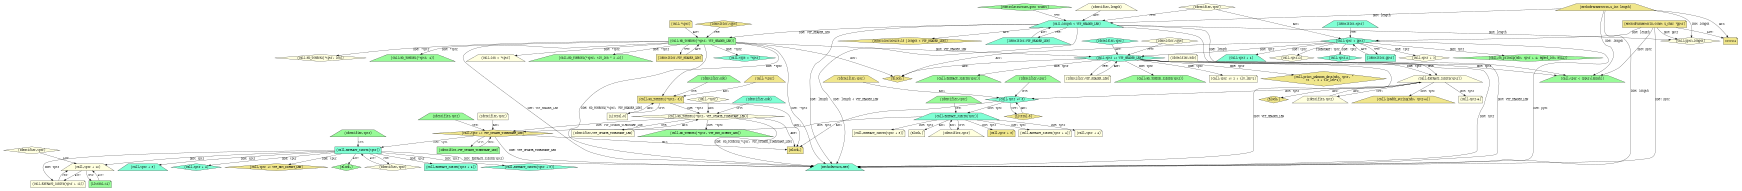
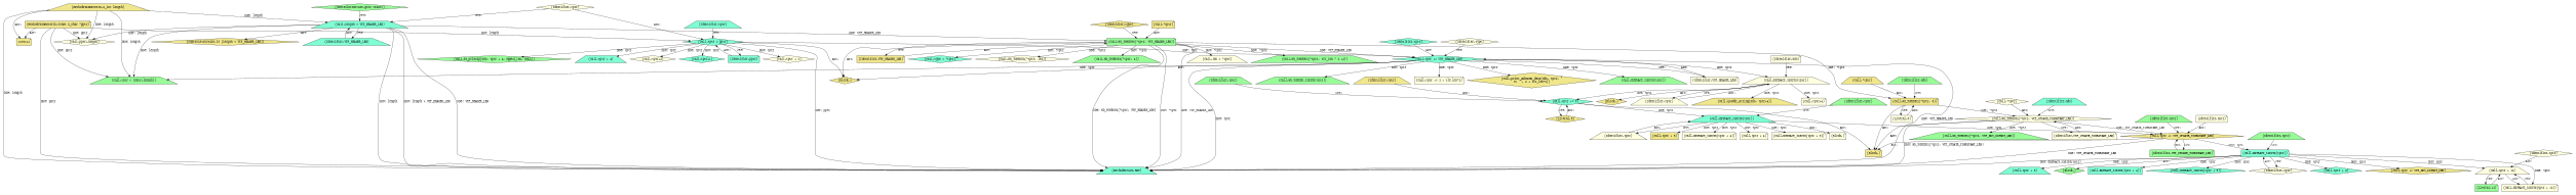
  digraph {
    fontname="Courier Prime"
    node [fillcolor=lightyellow fontname="Courier Prime" shape=trapezium style=filled]
    edge [fontname="Courier Prime"]
    n1 [label="(Call,tptr + 12)"]
    n2 [fillcolor=palegreen label="(Literal,12)" shape=note]
    n3 [label="(Call,EXTRACT_32BITS(tptr + 12))" shape=note]
    n4 [fillcolor=aquamarine label="(Call,EXTRACT_32BITS(tptr))" shape=note]
    n5 [fillcolor=aquamarine label="(Call,tptr + 8)"]
    n6 [fillcolor=palegreen label="(Block,)" shape=diamond]
    n7 [fillcolor=aquamarine label="(Call,EXTRACT_32BITS(tptr + 4))" shape=note]
    n8 [fillcolor=aquamarine label="(Call,EXTRACT_32BITS(tptr + 8))" shape=diamond]
    n9 [label="(Identifier,tptr)" shape=diamond]
    n10 [fillcolor=aquamarine label="(MethodReturn,RET)"]
    n11 [fillcolor=aquamarine label="(Call,tptr + 4)" shape=diamond]
    n12 [fillcolor=khaki label="(Call,tptr += VTP_MD5_DIGEST_LEN)" shape=diamond]
    n13 [fillcolor=khaki label="(Call,tptr += VTP_UPDATE_TIMESTAMP_LEN)" shape=diamond]
    n14 [fillcolor=khaki label="(Block,)" shape=note]
    n15 [fillcolor=palegreen label="(Identifier,VTP_UPDATE_TIMESTAMP_LEN)" shape=note]
    n16 [label="(Call,ND_TCHECK2(*tptr, VTP_UPDATE_TIMESTAMP_LEN))" shape=diamond]
    n17 [label="(Identifier,VTP_UPDATE_TIMESTAMP_LEN)" shape=note]
    n18 [fillcolor=palegreen label="(Call,ND_TCHECK2(*tptr, VTP_MD5_DIGEST_LEN))"]
    n19 [fillcolor=khaki label="(Call,ND_TCHECK2(*tptr, 8))" shape=note]
    n20 [label="(Literal,8)" shape=note]
    n21 [fillcolor=palegreen label="(Call,ND_TCHECK0(*tptr, VTP_HEADER_LEN))" shape=note]
    n22 [fillcolor=aquamarine label="(Call,tptr += VTP_HEADER_LEN)" shape=diamond]
    n23 [label="(Call,len = *tptr)"]
    n24 [fillcolor=palegreen label="(Call,ND_TCHECK2(*tptr, tlv_len * 2 +2))"]
    n25 [fillcolor=khaki label="(Block,)" shape=diamond]
    n26 [fillcolor=khaki label="(Identifier,VTP_HEADER_LEN)" shape=note]
    n27 [fillcolor=aquamarine label="(Call,type = *tptr)" shape=diamond]
    n28 [label="(Call,ND_TCHECK2(*tptr, len))" shape=diamond]
    n29 [fillcolor=palegreen label="(Call,ND_TCHECK2(*tptr, 4))"]
    n30 [fillcolor=palegreen label="(Call,tptr < (pptr+length))"]
    n31 [label="(Call,EXTRACT_32BITS(tptr))"]
    n32 [fillcolor=palegreen label="(Call,ND_TCHECK_32BITS(tptr))"]
    n33 [label="(Call,tptr += 2 + tlv_len*2)" shape=note]
    n34 [fillcolor=khaki label="(Call,print_unknown_data(ndo, tptr, \"\n\t\t  \", 2 + tlv_len*2))" shape=diamond]
    n35 [fillcolor=palegreen label="(Call,EXTRACT_32BITS(tptr))"]
    n36 [label="(Identifier,VTP_HEADER_LEN)" shape=note]
    n37 [fillcolor=aquamarine label="(Call,length < VTP_HEADER_LEN)"]
    n38 [fillcolor=khaki label="(ControlStructure,if (length < VTP_HEADER_LEN))" shape=diamond]
    n39 [fillcolor=aquamarine label="(Identifier,VTP_HEADER_LEN)"]
    n40 [label="(Call,pptr+length)" shape=diamond]
    n41 [fillcolor=khaki label="(MethodParameterIn,u_int length)"]
    1000112 [fillcolor=khaki shape=note]
    n43 [fillcolor=aquamarine label="(Call,EXTRACT_32BITS(tptr))"]
    n44 [fillcolor=khaki label="(Call,tptr + 8)" shape=note]
    n45 [label="(Call,EXTRACT_32BITS(tptr + 4))" shape=note]
    n46 [label="(Call,tptr + 4)" shape=note]
    n47 [label="(Call,EXTRACT_32BITS(tptr + 8))" shape=note]
    n48 [label="(Block,)" shape=note]
    n49 [label="(Identifier,tptr)"]
    n50 [fillcolor=aquamarine label="(Call,tptr += 8)" shape=diamond]
    n51 [fillcolor=khaki label="(Literal,8)" shape=diamond]
    n52 [fillcolor=khaki label="(Block,)" shape=diamond]
    n53 [fillcolor=khaki label="(Call,ipaddr_string(ndo, tptr+4))"]
    n54 [label="(Call,tptr+4)" shape=note]
    n55 [label="(Identifier,tptr)"]
    n56 [fillcolor=aquamarine label="(Call,tptr = pptr)" shape=diamond]
    n57 [fillcolor=palegreen label="(Call,fn_printzp(ndo, tptr + 4, mgmtd_len, NULL))" shape=diamond]
    n58 [fillcolor=aquamarine label="(Call,tptr + 4)"]
    n59 [label="(Call,tptr+2)" shape=diamond]
    n60 [fillcolor=aquamarine label="(Call,tptr+1)" shape=diamond]
    n61 [fillcolor=aquamarine label="(Identifier,pptr)" shape=note]
    n62 [label="(Call,tptr + 3)" shape=diamond]
    n63 [fillcolor=khaki label="(MethodParameterIn,const u_char *pptr)" shape=note]
    n64 [fillcolor=khaki label="(Identifier,type)" shape=diamond]
    n65 [fillcolor=khaki label="(Identifier,tptr)"]
    n66 [label="(Identifier,tptr)" shape=diamond]
    n67 [fillcolor=aquamarine label="(Identifier,tptr)" shape=diamond]
-   n68 [label="(Identifier,length)"]
    n69 [label="(Identifier,ndo)" shape=note]
    n70 [label="(Call,*tptr)" shape=diamond]
    n71 [fillcolor=palegreen label="(Identifier,tptr)"]
    n72 [fillcolor=palegreen label="(Identifier,tptr)"]
    n73 [label="(Identifier,tptr)" shape=note]
    n74 [fillcolor=palegreen label="(Identifier,tptr)"]
    n75 [fillcolor=khaki label="(Call,*tptr)"]
    n76 [label="(Identifier,type)" shape=diamond]
    n77 [fillcolor=khaki label="(Call,*tptr)" shape=note]
    n78 [fillcolor=palegreen label="(ControlStructure,goto trunc;)" shape=diamond]
    n79 [fillcolor=palegreen label="(Identifier,tptr)"]
    n80 [fillcolor=palegreen label="(Identifier,ndo)"]
    n81 [fillcolor=aquamarine label="(Identifier,tptr)"]
    n82 [fillcolor=aquamarine label="(Identifier,ndo)"]
    n83 [label="(Identifier,tptr)" shape=diamond]
    n1 -> n2 [label="CFG: "]
    n1 -> n3 [label="AST: "]
    n2 -> n1 [label="AST: "]
    n3 -> n1 [label="CFG: "]
    n4 -> n1 [label="DDG: tptr"]
    n4 -> n3 [label="DDG: tptr"]
    n4 -> n5 [label="DDG: tptr"]
    n4 -> n6 [label="AST: "]
    n4 -> n7 [label="DDG: tptr"]
    n4 -> n8 [label="DDG: tptr"]
    n4 -> n9 [label="CFG: "]
    n4 -> n10 [label="DDG: EXTRACT_32BITS(tptr)"]
    n4 -> n11 [label="DDG: tptr"]
    n4 -> n12 [label="DDG: tptr"]
    n9 -> n4 [label="AST: "]
    n13 -> n4 [label="DDG: tptr"]
    n13 -> n10 [label="DDG: VTP_UPDATE_TIMESTAMP_LEN"]
    n13 -> n14 [label="AST: "]
    n13 -> n15 [label="CFG: "]
    n15 -> n13 [label="AST: "]
    n16 -> n10 [label="DDG: ND_TCHECK2(*tptr, VTP_UPDATE_TIMESTAMP_LEN)"]
    n16 -> n13 [label="DDG: VTP_UPDATE_TIMESTAMP_LEN"]
    n16 -> n14 [label="AST: "]
    n16 -> n17 [label="CFG: "]
    n16 -> n18 [label="DDG: *tptr"]
    n17 -> n16 [label="AST: "]
    n19 -> n14 [label="AST: "]
    n19 -> n16 [label="DDG: *tptr"]
    n19 -> n20 [label="CFG: "]
    n20 -> n19 [label="AST: "]
    n21 -> n10 [label="DDG: ND_TCHECK2(*tptr, VTP_HEADER_LEN)"]
    n21 -> n10 [label="DDG: *tptr"]
    n21 -> n10 [label="DDG: VTP_HEADER_LEN"]
    n21 -> n19 [label="DDG: *tptr"]
    n21 -> n22 [label="DDG: VTP_HEADER_LEN"]
    n21 -> n23 [label="DDG: *tptr"]
    n21 -> n24 [label="DDG: *tptr"]
    n21 -> n25 [label="AST: "]
    n21 -> n26 [label="CFG: "]
    n21 -> n27 [label="DDG: *tptr"]
    n21 -> n28 [label="DDG: *tptr"]
    n21 -> n29 [label="DDG: *tptr"]
    n22 -> n10 [label="DDG: tptr"]
    n22 -> n10 [label="DDG: VTP_HEADER_LEN"]
    n22 -> n25 [label="AST: "]
    n22 -> n30 [label="DDG: tptr"]
    n22 -> n31 [label="DDG: tptr"]
    n22 -> n32 [label="DDG: tptr"]
    n22 -> n33 [label="DDG: tptr"]
    n22 -> n34 [label="DDG: tptr"]
    n22 -> n35 [label="DDG: tptr"]
    n22 -> n36 [label="CFG: "]
    n26 -> n21 [label="AST: "]
    n31 -> n50 [label="DDG: tptr"]
    n31 -> n52 [label="AST: "]
    n31 -> n53 [label="DDG: tptr"]
    n31 -> n54 [label="DDG: tptr"]
    n31 -> n55 [label="CFG: "]
    n36 -> n22 [label="AST: "]
    n37 -> n10 [label="DDG: length"]
    n37 -> n10 [label="DDG: length < VTP_HEADER_LEN"]
    n37 -> n10 [label="DDG: VTP_HEADER_LEN"]
    n37 -> n21 [label="DDG: VTP_HEADER_LEN"]
    n37 -> n30 [label="DDG: length"]
    n37 -> n38 [label="AST: "]
    n37 -> n39 [label="CFG: "]
    n37 -> n40 [label="DDG: length"]
    n39 -> n37 [label="AST: "]
    n41 -> n10 [label="DDG: length"]
    n41 -> n30 [label="DDG: length"]
    n41 -> n37 [label="DDG: length"]
    n41 -> n40 [label="DDG: length"]
    n41 -> 1000112 [label="AST: "]
    n43 -> n13 [label="DDG: tptr"]
    n43 -> n44 [label="DDG: tptr"]
    n43 -> n45 [label="DDG: tptr"]
    n43 -> n46 [label="DDG: tptr"]
    n43 -> n47 [label="DDG: tptr"]
    n43 -> n48 [label="AST: "]
    n43 -> n49 [label="CFG: "]
    n49 -> n43 [label="AST: "]
    n50 -> n14 [label="AST: "]
    n50 -> n43 [label="DDG: tptr"]
    n50 -> n51 [label="CFG: "]
    n51 -> n50 [label="AST: "]
    n55 -> n31 [label="AST: "]
    n56 -> n10 [label="DDG: pptr"]
    n56 -> n22 [label="DDG: tptr"]
    n56 -> n25 [label="AST: "]
    n56 -> n57 [label="DDG: tptr"]
    n56 -> n58 [label="DDG: tptr"]
-   n56 -> n59 [label="TIMESTAMP: tptr"]
+   n56 -> n59 [label="DDG: tptr"]
    n56 -> n60 [label="DDG: tptr"]
    n56 -> n61 [label="CFG: "]
    n56 -> n62 [label="DDG: tptr"]
    n61 -> n56 [label="AST: "]
    n63 -> n10 [label="DDG: pptr"]
    n63 -> n30 [label="DDG: pptr"]
    n63 -> n40 [label="DDG: pptr"]
    n63 -> 1000112 [label="AST: "]
    n63 -> n56 [label="DDG: length"]
    n64 -> n21 [label="CFG: "]
    n65 -> n50 [label="AST: "]
    n66 -> n1 [label="AST: "]
    n67 -> n22 [label="AST: "]
-   n68 -> n37 [label="AST: "]
    n69 -> n31 [label="CFG: "]
    n70 -> n16 [label="AST: "]
    n71 -> n13 [label="CFG: "]
    n72 -> n50 [label="CFG: "]
    n73 -> n13 [label="AST: "]
    n74 -> n43 [label="CFG: "]
    n75 -> n19 [label="AST: "]
    n76 -> n22 [label="CFG: "]
    n77 -> n21 [label="AST: "]
    n78 -> n37 [label="CFG: "]
    n79 -> n4 [label="CFG: "]
    n80 -> n19 [label="CFG: "]
    n81 -> n56 [label="CFG: "]
    n82 -> n16 [label="CFG: "]
    n83 -> n37 [label="CFG: "]
    n83 -> n56 [label="AST: "]
  }
